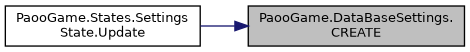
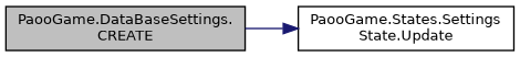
  digraph {
    rankdir=RL
    node [color=black fontname=Helvetica fontsize=10 shape=record style=filled]
    n1 [fillcolor=grey75 fontcolor=black height=0.2 label="PaooGame.DataBaseSettings.\lCREATE" width=0.4]
    n2 [fillcolor=white height=0.2 label="PaooGame.States.Settings\lState.Update" width=0.4]
-   n1 -> n2 [color=midnightblue dir=back fontname=Helvetica fontsize=10 labelfontname=Helvetica labelfontsize=10 style=solid]
+   n2 -> n1 [color=midnightblue dir=back fontname=Helvetica fontsize=10 labelfontname=Helvetica labelfontsize=10 style=solid]
  }
